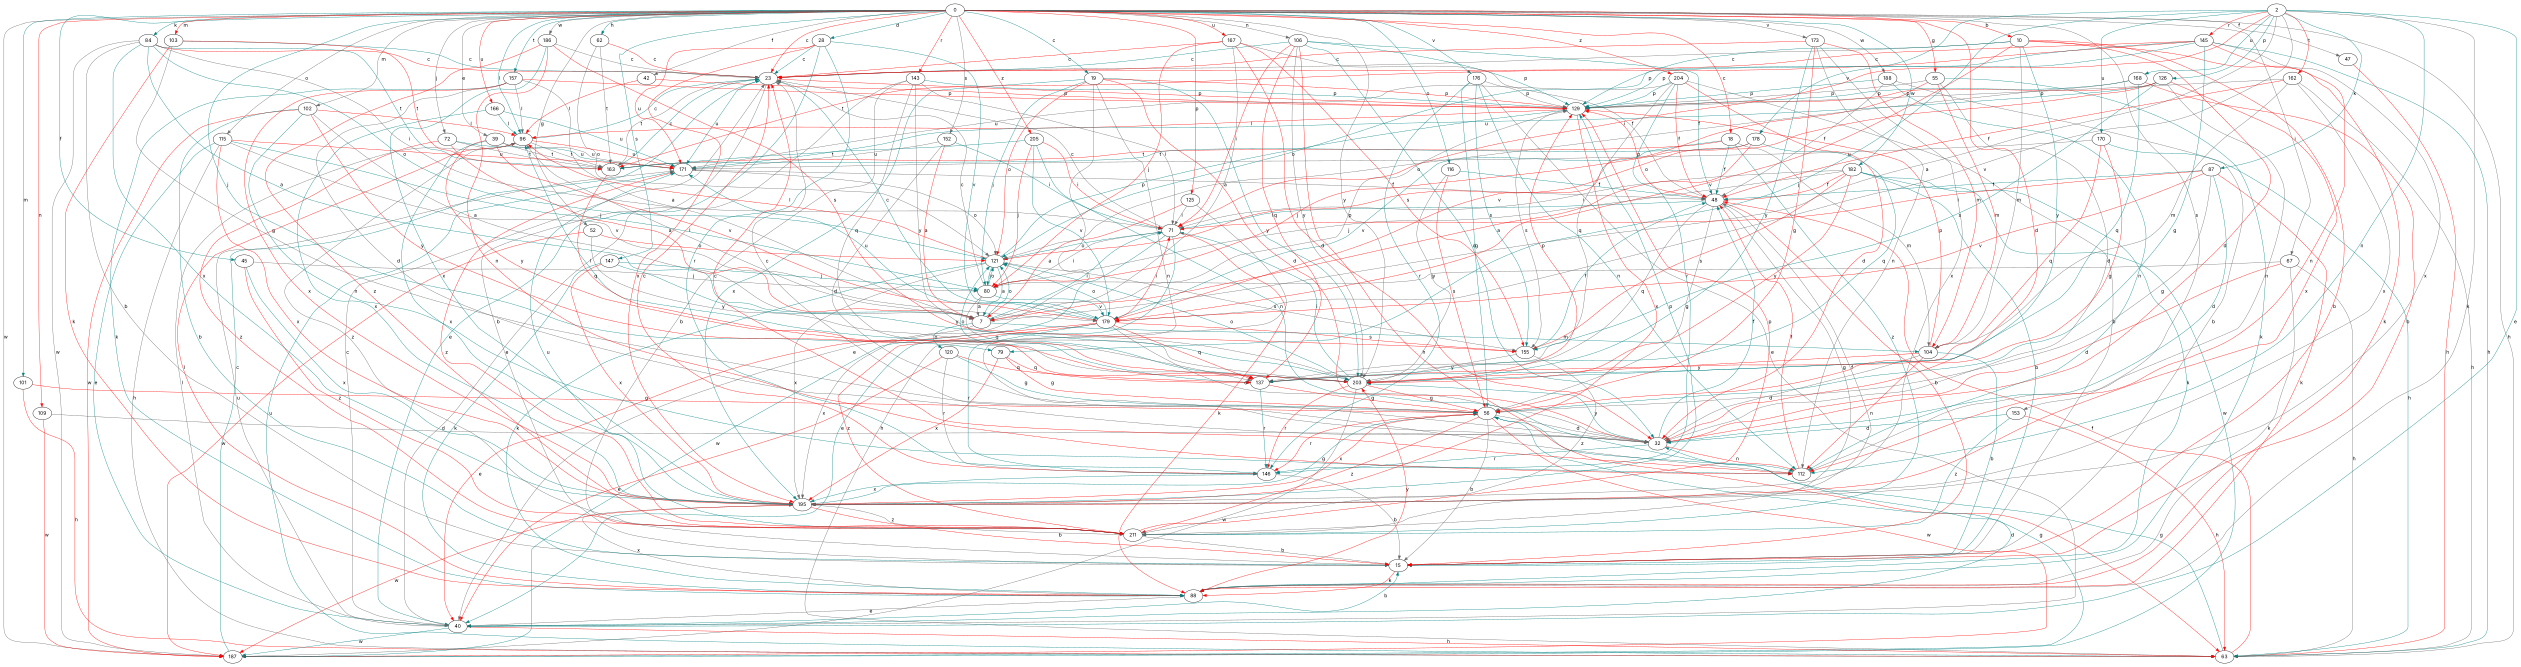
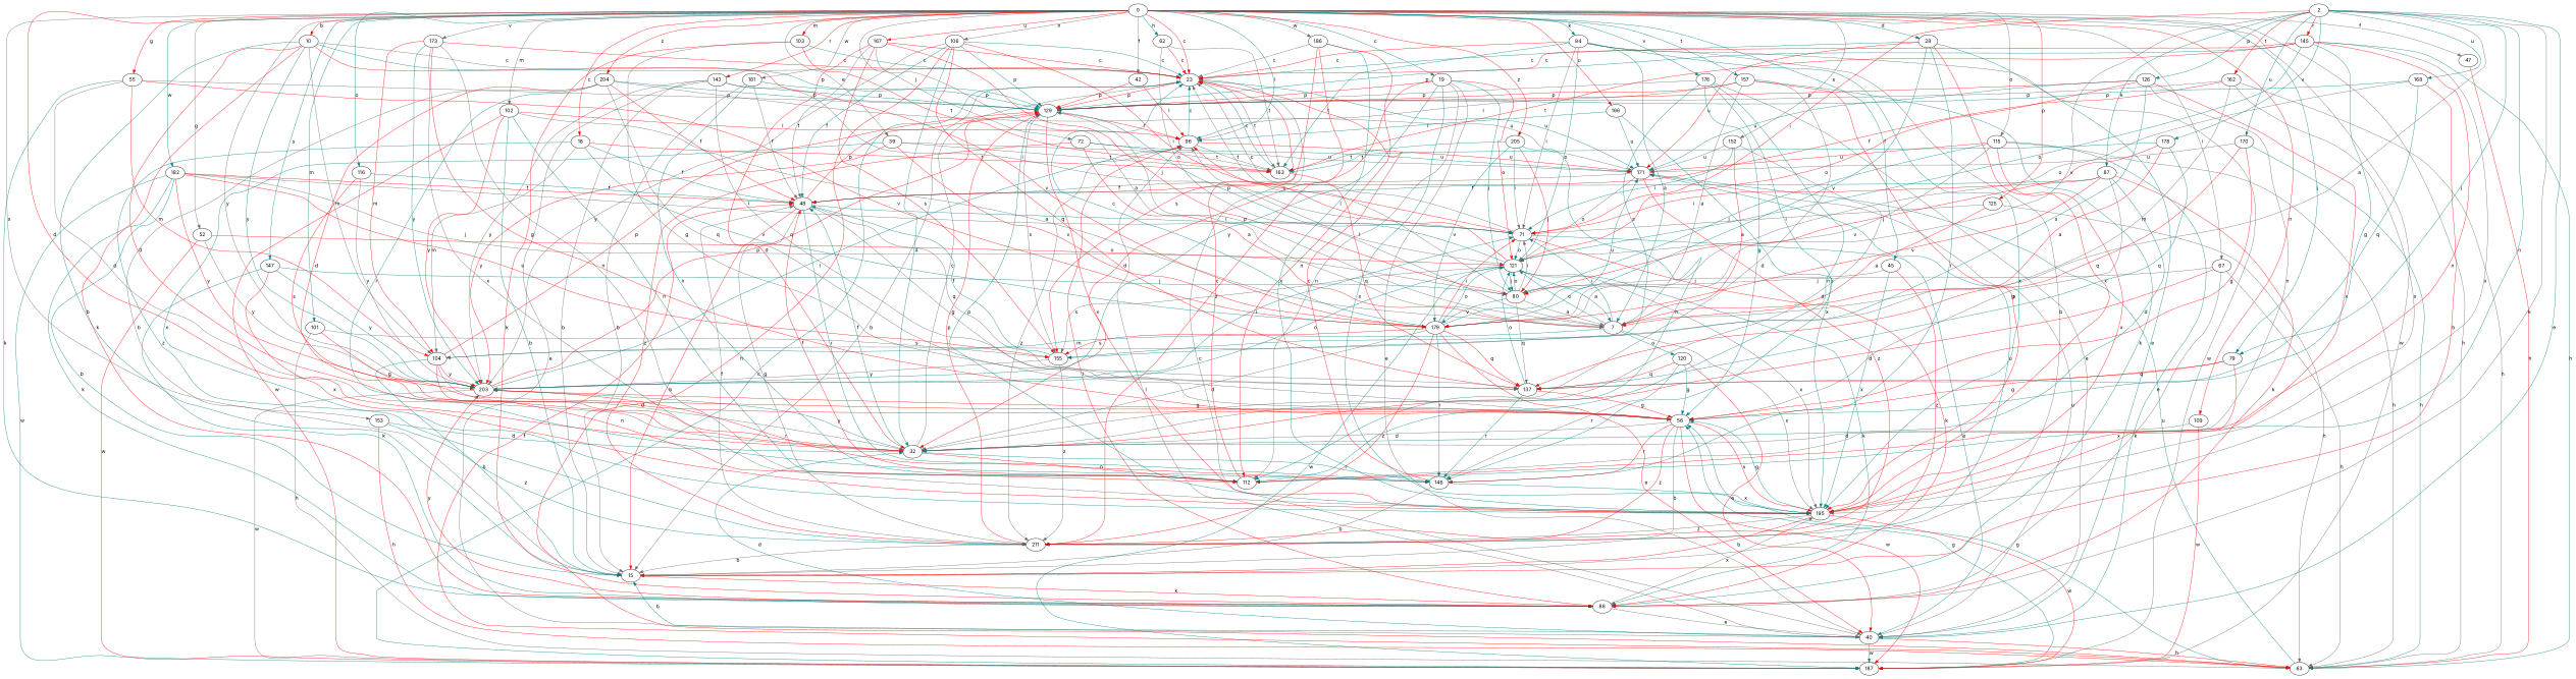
  strict digraph {
    fontname=Inter
    node [fontname=Inter]
    edge [color=teal fontname=Inter]
    0
    10
    18
    19
    23
    28
    32
    39
    42
    45
    47
    52
    55
    62
    63
    67
    72
    79
    84
    96
    101
    102
    103
    106
    109
    115
    116
    125
    143
    147
    152
    153
    157
    166
    167
    173
    176
-   181 [label=188]
+   181
    182
    186
    187
    203
    204
    205
    88
    179
    104
    129
    15
    48
    163
    211
    40
    112
    121
    195
    80
    171
    146
    56
    7
    137
    71
    155
    2
    87
    126
    145
    162
    168
    170
    178
    120
    0 -> 10 [color=red label=b]
    0 -> 18 [color=red label=c]
    0 -> 19 [label=c]
    0 -> 23 [color=red label=c]
    0 -> 28 [label=d]
    0 -> 32 [color=red label=d]
    0 -> 39 [color=gray40 label=e]
    0 -> 42 [color=gray40 label=f]
    0 -> 45 [label=f]
    0 -> 47 [color=gray40 label=f]
    0 -> 52 [color=gray40 label=g]
    0 -> 55 [color=red label=g]
    0 -> 62 [label=h]
    0 -> 63 [color=gray40 label=h]
    0 -> 67 [color=gray40 label=i]
    0 -> 72 [color=gray40 label=j]
    0 -> 79 [label=j]
    0 -> 84 [label=k]
    0 -> 96 [label=l]
    0 -> 101 [label=m]
    0 -> 102 [color=gray40 label=m]
    0 -> 103 [color=red label=m]
    0 -> 106 [color=gray40 label=n]
    0 -> 109 [color=red label=n]
    0 -> 115 [color=gray40 label=o]
    0 -> 116 [label=o]
    0 -> 125 [color=red label=p]
    0 -> 143 [color=red label=r]
    0 -> 147 [label=s]
    0 -> 152 [color=gray40 label=s]
    0 -> 153 [color=gray40 label=s]
    0 -> 157 [label=t]
    0 -> 166 [color=red label=u]
    0 -> 167 [color=red label=u]
    0 -> 173 [color=gray40 label=v]
    0 -> 176 [label=v]
    0 -> 181 [color=gray40 label=w]
    0 -> 182 [label=w]
    0 -> 186 [color=gray40 label=w]
    0 -> 187 [color=gray40 label=w]
    0 -> 203 [color=gray40 label=y]
    0 -> 204 [color=red label=z]
    0 -> 205 [color=red label=z]
    10 -> 23 [color=gray40 label=c]
    10 -> 32 [color=red label=d]
    10 -> 203 [label=y]
    10 -> 88 [color=red label=k]
    10 -> 179 [color=red label=v]
    10 -> 104 [color=gray40 label=m]
    10 -> 129 [label=p]
-   10 -> 15 [color=red label=b]
+   10 -> 15 [label=b]
    18 -> 179 [label=v]
    18 -> 104 [color=gray40 label=m]
    18 -> 48 [label=f]
    18 -> 163 [color=red label=t]
    18 -> 211 [label=z]
    19 -> 32 [color=red label=d]
    19 -> 203 [label=y]
    19 -> 129 [color=red label=p]
    19 -> 40 [color=gray40 label=e]
    19 -> 112 [color=gray40 label=n]
    19 -> 121 [color=red label=o]
    19 -> 195 [label=x]
    19 -> 80 [label=j]
    23 -> 129 [color=red label=p]
    23 -> 15 [color=gray40 label=b]
    23 -> 163 [color=gray40 label=t]
    23 -> 171 [label=u]
    28 -> 23 [label=c]
    28 -> 179 [label=v]
    28 -> 40 [label=e]
    28 -> 195 [color=red label=x]
    28 -> 171 [color=red label=u]
    28 -> 146 [label=r]
    32 -> 23 [color=gray40 label=c]
    32 -> 203 [label=y]
    32 -> 48 [label=f]
    32 -> 112 [color=red label=n]
    32 -> 146 [label=r]
    39 -> 203 [color=red label=y]
    39 -> 179 [color=red label=v]
    39 -> 163 [color=gray40 label=t]
    39 -> 195 [label=x]
    39 -> 171 [color=gray40 label=u]
    42 -> 96 [color=red label=l]
    42 -> 129 [color=red label=p]
    45 -> 211 [color=red label=z]
    45 -> 195 [label=x]
    45 -> 80 [color=gray40 label=j]
    47 -> 63 [color=red label=h]
    52 -> 187 [color=red label=w]
    52 -> 203 [color=gray40 label=y]
    52 -> 121 [color=red label=o]
    55 -> 32 [color=gray40 label=d]
    55 -> 88 [label=k]
    55 -> 179 [color=red label=v]
    55 -> 104 [color=red label=m]
    55 -> 129 [color=gray40 label=p]
    62 -> 23 [color=red label=c]
    62 -> 163 [color=gray40 label=t]
    62 -> 121 [color=gray40 label=o]
    63 -> 48 [color=red label=f]
    63 -> 171 [label=u]
    63 -> 56 [label=g]
    67 -> 32 [color=red label=d]
    67 -> 63 [color=gray40 label=h]
    67 -> 88 [color=gray40 label=k]
    67 -> 80 [color=gray40 label=j]
    72 -> 163 [color=gray40 label=t]
    72 -> 211 [color=red label=z]
    72 -> 171 [label=u]
    72 -> 7 [color=red label=a]
    79 -> 195 [color=red label=x]
    79 -> 56 [color=red label=g]
    79 -> 137 [color=red label=q]
    84 -> 23 [color=red label=c]
    84 -> 187 [color=gray40 label=w]
    84 -> 15 [color=gray40 label=b]
    84 -> 163 [label=t]
    84 -> 121 [label=o]
    84 -> 195 [label=x]
    84 -> 7 [label=a]
    84 -> 71 [color=gray40 label=i]
    96 -> 23 [label=c]
    96 -> 163 [color=gray40 label=t]
    96 -> 211 [color=gray40 label=z]
    96 -> 171 [color=red label=u]
-   101 -> 63 [color=red label=h]
+   101 -> 63 [color=gray40 label=h]
    101 -> 56 [color=red label=g]
+   101 -> 155 [color=gray40 label=s]
    102 -> 96 [color=red label=l]
    102 -> 187 [color=red label=w]
    102 -> 203 [color=red label=y]
    102 -> 15 [label=b]
    102 -> 112 [label=n]
    102 -> 7 [color=gray40 label=a]
    103 -> 23 [label=c]
    103 -> 88 [color=red label=k]
    103 -> 163 [color=red label=t]
    103 -> 56 [color=gray40 label=g]
    106 -> 23 [label=c]
    106 -> 32 [label=d]
    106 -> 63 [color=red label=h]
    106 -> 203 [color=gray40 label=y]
    106 -> 129 [label=p]
    106 -> 48 [label=f]
    106 -> 137 [color=red label=q]
    106 -> 71 [color=red label=i]
    109 -> 32 [color=gray40 label=d]
    109 -> 187 [color=red label=w]
    115 -> 63 [color=gray40 label=h]
    115 -> 179 [color=gray40 label=v]
    115 -> 40 [label=e]
    115 -> 195 [color=red label=x]
    115 -> 80 [label=j]
    115 -> 171 [color=red label=u]
    116 -> 203 [color=gray40 label=y]
    116 -> 48 [label=f]
    116 -> 56 [color=red label=s]
    125 -> 63 [color=gray40 label=h]
    125 -> 7 [color=red label=a]
    125 -> 71 [color=gray40 label=i]
    143 -> 203 [color=gray40 label=y]
    143 -> 129 [label=p]
    143 -> 15 [color=gray40 label=b]
    143 -> 40 [color=gray40 label=e]
    143 -> 137 [color=gray40 label=q]
    143 -> 71 [color=gray40 label=i]
    147 -> 203 [label=y]
    147 -> 88 [label=k]
    147 -> 195 [color=red label=x]
    147 -> 80 [label=j]
    152 -> 32 [color=gray40 label=d]
    152 -> 171 [color=gray40 label=u]
    152 -> 7 [color=red label=a]
    152 -> 71 [label=i]
    153 -> 32 [label=d]
    153 -> 63 [color=red label=h]
    153 -> 211 [label=z]
    157 -> 32 [color=gray40 label=d]
    157 -> 96 [color=gray40 label=l]
    157 -> 88 [label=k]
    157 -> 129 [color=red label=p]
    157 -> 195 [color=red label=x]
    157 -> 7 [color=gray40 label=a]
    166 -> 96 [label=l]
    166 -> 195 [label=x]
    166 -> 171 [label=u]
    167 -> 23 [color=red label=c]
    167 -> 32 [color=red label=d]
    167 -> 48 [color=gray40 label=f]
    167 -> 80 [color=red label=j]
    167 -> 7 [color=gray40 label=a]
    167 -> 155 [color=red label=s]
    173 -> 23 [color=red label=c]
    173 -> 203 [label=y]
    173 -> 104 [color=red label=m]
    173 -> 112 [color=gray40 label=n]
    173 -> 195 [color=gray40 label=x]
    173 -> 56 [color=red label=g]
    176 -> 129 [color=gray40 label=p]
    176 -> 40 [color=gray40 label=e]
    176 -> 112 [label=n]
    176 -> 146 [label=r]
    176 -> 56 [label=g]
    176 -> 155 [label=s]
    181 -> 129 [label=p]
    181 -> 15 [color=gray40 label=b]
    181 -> 48 [color=gray40 label=f]
    181 -> 112 [label=n]
    182 -> 187 [label=w]
    182 -> 203 [color=red label=y]
    182 -> 88 [label=k]
    182 -> 15 [label=b]
    182 -> 48 [color=red label=f]
    182 -> 80 [color=gray40 label=j]
    182 -> 71 [color=gray40 label=i]
    182 -> 155 [color=red label=s]
    186 -> 23 [color=gray40 label=c]
    186 -> 211 [color=red label=z]
    186 -> 112 [color=red label=n]
    186 -> 195 [label=x]
    186 -> 155 [color=red label=s]
    187 -> 23 [label=c]
    187 -> 56 [label=g]
    203 -> 96 [label=l]
    203 -> 187 [color=gray40 label=w]
    203 -> 129 [color=red label=p]
    203 -> 121 [label=o]
    203 -> 146 [color=red label=r]
    203 -> 56 [color=red label=g]
    203 -> 71 [label=i]
    204 -> 32 [color=red label=d]
    204 -> 129 [label=p]
    204 -> 15 [color=gray40 label=b]
    204 -> 48 [color=red label=f]
    204 -> 171 [color=gray40 label=u]
    204 -> 146 [label=r]
    204 -> 137 [color=gray40 label=q]
    205 -> 179 [label=v]
    205 -> 163 [label=t]
    205 -> 112 [label=n]
    205 -> 80 [color=red label=j]
-   205 -> 71 [color=red label=i]
+   205 -> 71 [color=gray40 label=i]
    88 -> 96 [color=red label=l]
    88 -> 203 [color=red label=y]
    88 -> 40 [color=gray40 label=e]
    88 -> 195 [color=gray40 label=x]
    179 -> 23 [label=c]
    179 -> 32 [color=gray40 label=d]
    179 -> 211 [color=red label=z]
    179 -> 40 [color=red label=e]
    179 -> 121 [label=o]
    179 -> 171 [label=u]
    179 -> 146 [label=r]
    179 -> 137 [color=red label=q]
    179 -> 71 [color=red label=i]
    179 -> 155 [color=red label=s]
    104 -> 32 [color=gray40 label=d]
    104 -> 203 [color=red label=y]
    104 -> 129 [color=red label=p]
    104 -> 15 [label=b]
    104 -> 112 [color=red label=n]
    129 -> 96 [color=red label=l]
    129 -> 195 [color=red label=x]
    129 -> 155 [color=gray40 label=s]
    15 -> 88 [color=red label=k]
    48 -> 129 [color=red label=p]
    48 -> 15 [color=red label=b]
    48 -> 211 [color=gray40 label=g]
+   48 -> 146 [label=r]
    48 -> 56 [color=gray40 label=g]
    48 -> 137 [color=gray40 label=q]
    48 -> 71 [label=i]
    163 -> 23 [label=c]
    163 -> 137 [color=red label=q]
    211 -> 129 [color=red label=p]
    211 -> 15 [color=gray40 label=b]
    211 -> 48 [color=gray40 label=f]
    211 -> 171 [label=u]
    40 -> 23 [color=gray40 label=c]
    40 -> 32 [label=d]
    40 -> 63 [color=red label=h]
    40 -> 96 [color=gray40 label=l]
    40 -> 187 [label=w]
    40 -> 15 [label=b]
    40 -> 171 [color=gray40 label=u]
    112 -> 23 [color=red label=c]
    112 -> 48 [color=red label=f]
    121 -> 96 [color=red label=l]
-   71 -> 187 [label=w]
+   121 -> 187 [label=w]
    121 -> 88 [label=k]
    121 -> 129 [label=p]
    121 -> 195 [color=gray40 label=x]
    121 -> 80 [label=j]
    121 -> 7 [label=a]
    121 -> 155 [color=gray40 label=s]
    195 -> 187 [color=red label=w]
    195 -> 129 [label=p]
    195 -> 15 [color=red label=b]
    195 -> 211 [color=gray40 label=z]
    195 -> 56 [label=g]
    80 -> 23 [color=gray40 label=c]
    80 -> 179 [label=v]
    80 -> 121 [label=o]
    80 -> 7 [color=gray40 label=a]
    80 -> 137 [color=gray40 label=q]
    80 -> 71 [color=gray40 label=i]
    171 -> 48 [color=gray40 label=f]
    171 -> 211 [color=red label=z]
    171 -> 121 [color=gray40 label=o]
    146 -> 23 [color=red label=c]
    146 -> 15 [color=gray40 label=b]
    146 -> 195 [label=x]
    56 -> 32 [color=gray40 label=d]
    56 -> 187 [color=red label=w]
    56 -> 15 [color=gray40 label=b]
    56 -> 211 [color=red label=z]
    56 -> 195 [color=red label=x]
    56 -> 146 [color=red label=r]
    7 -> 96 [color=gray40 label=l]
    7 -> 104 [label=m]
    7 -> 129 [color=gray40 label=p]
    7 -> 121 [label=o]
    7 -> 195 [color=gray40 label=x]
    7 -> 71 [label=i]
    7 -> 120 [label=o]
    137 -> 121 [label=o]
    137 -> 146 [label=r]
    137 -> 56 [color=red label=g]
    71 -> 23 [color=gray40 label=c]
    71 -> 88 [color=red label=k]
    71 -> 40 [label=e]
    71 -> 121 [label=o]
    155 -> 203 [color=gray40 label=y]
    155 -> 48 [label=f]
    155 -> 211 [color=gray40 label=z]
    2 -> 79 [label=j]
    2 -> 88 [color=gray40 label=k]
    2 -> 179 [color=gray40 label=v]
    2 -> 40 [label=e]
    2 -> 112 [label=n]
    2 -> 7 [color=gray40 label=a]
    2 -> 71 [color=red label=i]
    2 -> 87 [label=k]
    2 -> 126 [label=p]
    2 -> 145 [color=red label=r]
    2 -> 162 [color=red label=t]
    2 -> 168 [label=u]
    2 -> 170 [label=u]
    2 -> 178 [label=v]
    87 -> 32 [label=d]
    87 -> 88 [color=red label=k]
    87 -> 179 [color=red label=v]
    87 -> 48 [label=f]
    87 -> 56 [color=gray40 label=g]
    87 -> 71 [color=red label=i]
    126 -> 129 [color=red label=p]
    126 -> 112 [color=gray40 label=n]
    126 -> 121 [color=red label=o]
    126 -> 195 [color=red label=x]
    126 -> 171 [label=u]
    126 -> 155 [label=s]
    145 -> 23 [color=red label=c]
    145 -> 63 [label=h]
    145 -> 129 [label=p]
    145 -> 163 [color=red label=t]
    145 -> 112 [color=red label=n]
    145 -> 121 [label=o]
    145 -> 195 [color=gray40 label=x]
    145 -> 56 [label=g]
    162 -> 63 [color=gray40 label=h]
    162 -> 104 [color=gray40 label=m]
    162 -> 129 [color=gray40 label=p]
    162 -> 48 [color=red label=f]
    162 -> 195 [color=gray40 label=x]
    168 -> 129 [label=p]
    168 -> 15 [color=red label=b]
    168 -> 121 [color=gray40 label=o]
    168 -> 137 [label=q]
    170 -> 63 [label=h]
    170 -> 171 [color=gray40 label=u]
    170 -> 56 [color=red label=g]
    170 -> 137 [color=red label=q]
    178 -> 163 [label=t]
    178 -> 80 [color=red label=j]
    178 -> 7 [color=red label=a]
    178 -> 137 [label=q]
    120 -> 40 [color=red label=e]
    120 -> 146 [color=gray40 label=r]
    120 -> 56 [label=g]
    120 -> 137 [color=red label=q]
  }
